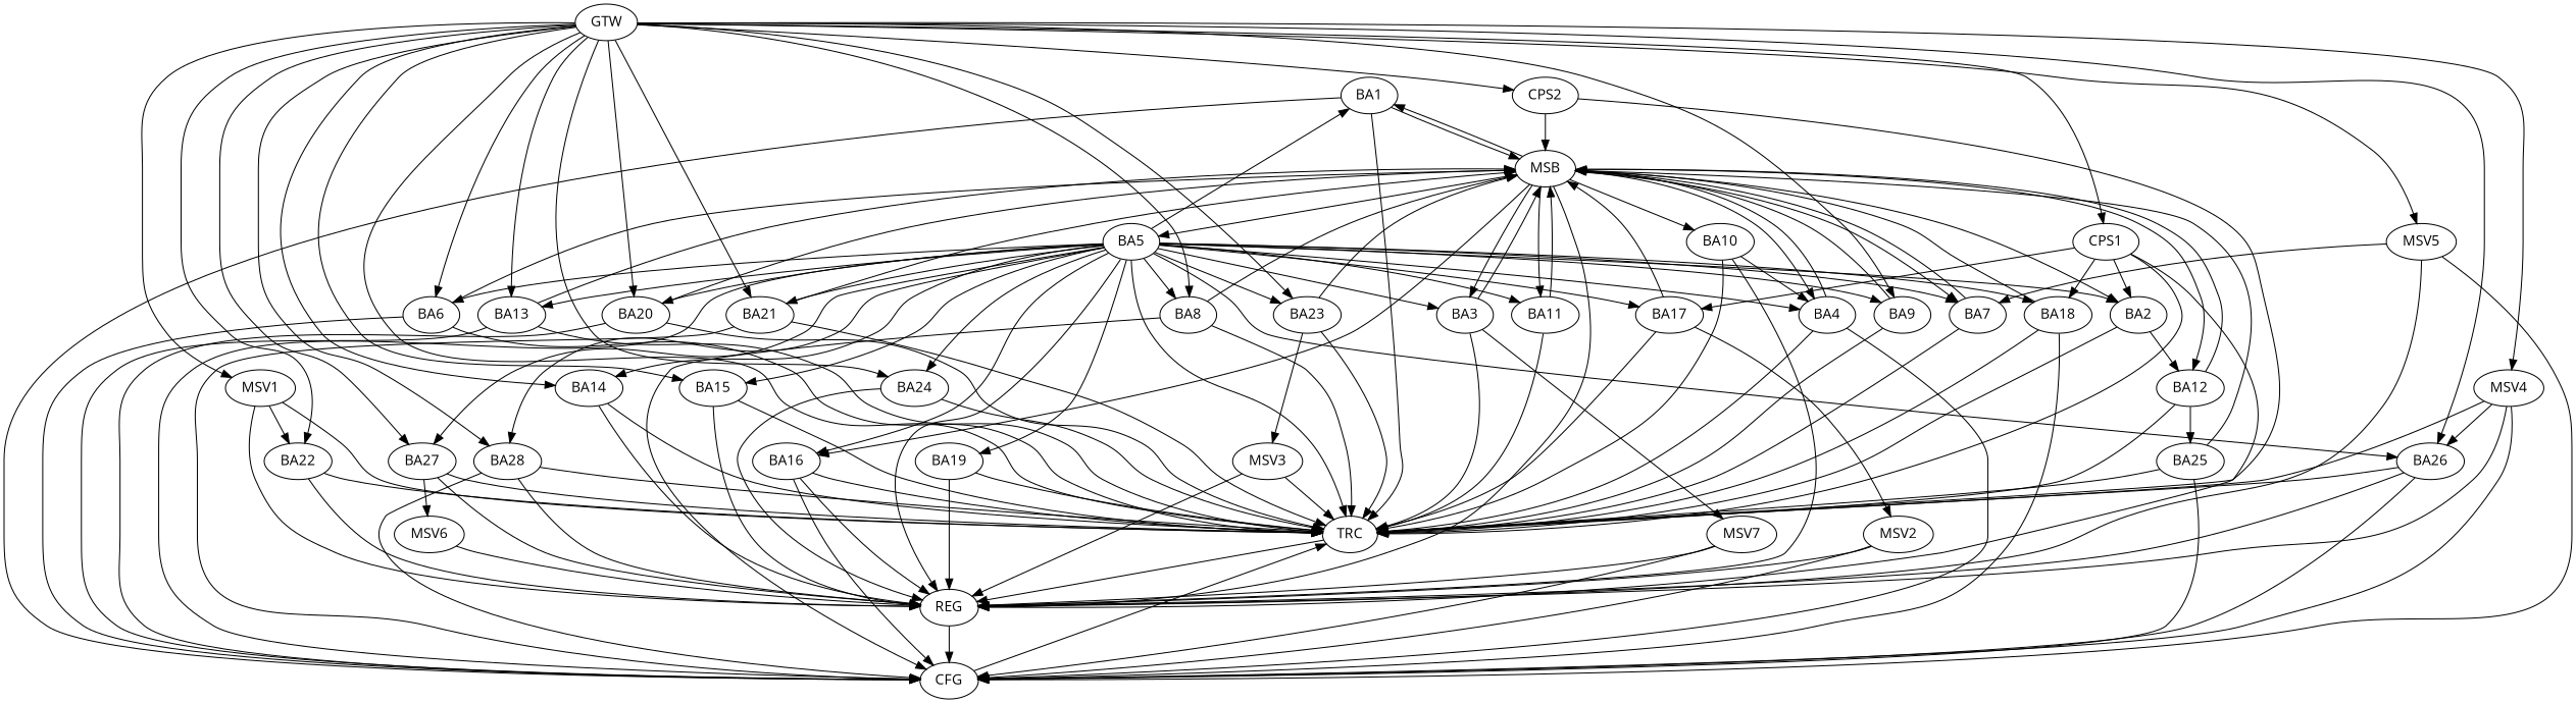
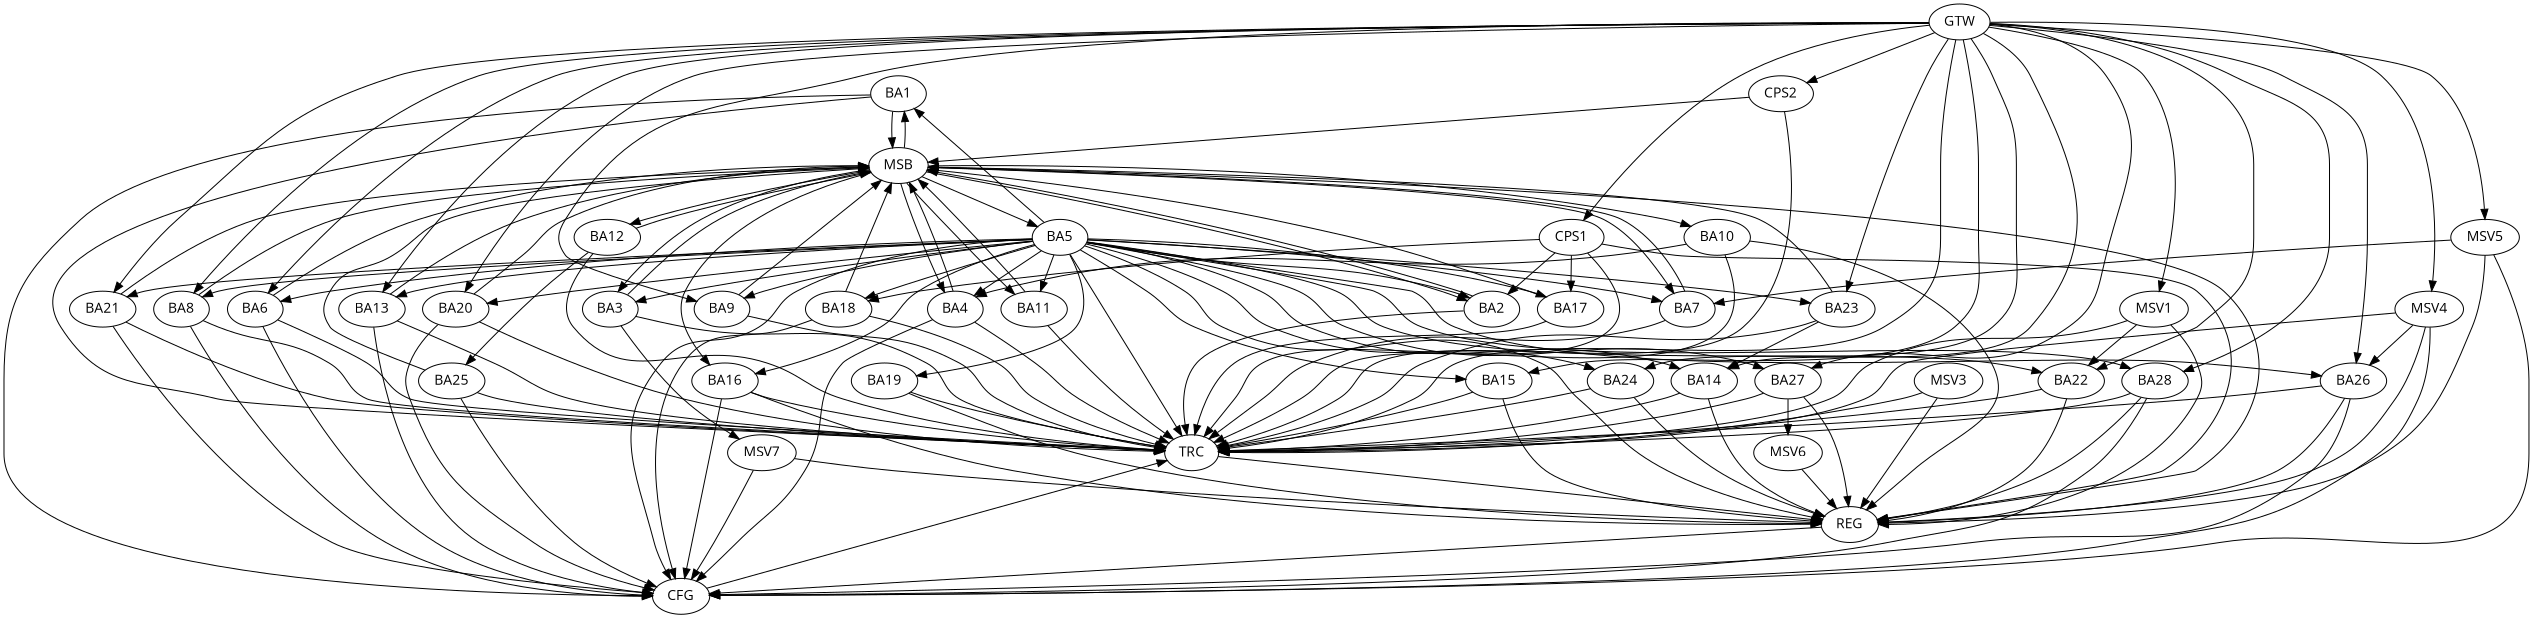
  strict digraph {
    fontname="Open Sans"
    node [fontname="Open Sans"]
    edge [fontname="Open Sans"]
    n1 [label=BA1]
    n2 [label=MSB]
    n3 [label=CFG]
    n4 [label=TRC]
    n5 [label=BA2]
    n6 [label=BA3]
    n7 [label=BA4]
    n8 [label=BA5]
    n9 [label=BA7]
    n10 [label=BA11]
    n11 [label=BA16]
    n12 [label=REG]
    n13 [label=BA10]
    n14 [label=BA12]
    n15 [label=MSV7]
    n16 [label=BA6]
    n17 [label=BA8]
    n18 [label=BA9]
    n19 [label=BA13]
    n20 [label=BA14]
    n21 [label=BA15]
    n22 [label=BA17]
    n23 [label=BA18]
    n24 [label=BA19]
    n25 [label=BA20]
    n26 [label=BA21]
    n27 [label=BA22]
    n28 [label=BA23]
    n29 [label=BA24]
    n30 [label=BA26]
    n31 [label=BA27]
    n32 [label=BA28]
-   n33 [label=MSV2]
    n34 [label=MSV3]
    n35 [label=BA25]
    n36 [label=MSV6]
    n37 [label=CPS1]
    n38 [label=CPS2]
    n39 [label=GTW]
    n40 [label=MSV1]
    n41 [label=MSV4]
    n42 [label=MSV5]
    n1 -> n2
    n1 -> n3
    n1 -> n4
    n2 -> n1
    n2 -> n5
    n2 -> n6
    n2 -> n7
    n2 -> n8
    n2 -> n9
    n2 -> n10
    n2 -> n11
    n2 -> n12
    n2 -> n13
    n2 -> n14
    n3 -> n4
    n4 -> n12
-   n5 -> n14
+   n5 -> n2
    n5 -> n4
    n6 -> n2
    n6 -> n4
    n6 -> n15
    n7 -> n2
    n7 -> n3
    n7 -> n4
    n8 -> n1
    n8 -> n3
    n8 -> n4
    n8 -> n5
    n8 -> n6
    n8 -> n7
    n8 -> n9
    n8 -> n10
    n8 -> n11
    n8 -> n12
    n8 -> n16
    n8 -> n17
    n8 -> n18
    n8 -> n19
    n8 -> n20
    n8 -> n21
    n8 -> n22
    n8 -> n23
    n8 -> n24
    n8 -> n25
    n8 -> n26
+   n8 -> n27
    n8 -> n28
    n8 -> n29
    n8 -> n30
    n8 -> n31
    n8 -> n32
    n9 -> n2
    n9 -> n4
    n10 -> n2
    n10 -> n4
    n11 -> n3
    n11 -> n4
    n11 -> n12
    n12 -> n3
    n13 -> n4
    n13 -> n7
    n13 -> n12
    n14 -> n2
    n14 -> n4
    n14 -> n35
    n15 -> n3
    n15 -> n12
    n16 -> n2
    n16 -> n3
    n16 -> n4
    n17 -> n2
    n17 -> n3
    n17 -> n4
    n18 -> n2
    n18 -> n4
    n19 -> n2
    n19 -> n3
    n19 -> n4
    n20 -> n4
    n20 -> n12
    n21 -> n4
    n21 -> n12
    n22 -> n2
    n22 -> n4
-   n22 -> n33
    n23 -> n2
    n23 -> n3
    n23 -> n4
    n24 -> n4
    n24 -> n12
    n25 -> n2
    n25 -> n3
    n25 -> n4
    n26 -> n2
    n26 -> n3
    n26 -> n4
    n27 -> n4
    n27 -> n12
    n28 -> n2
    n28 -> n4
-   n28 -> n34
+   n28 -> n20
    n29 -> n4
    n29 -> n12
    n30 -> n3
    n30 -> n4
    n30 -> n12
    n31 -> n4
    n31 -> n12
    n31 -> n36
    n32 -> n3
    n32 -> n4
    n32 -> n12
-   n33 -> n3
-   n33 -> n12
    n34 -> n4
    n34 -> n12
    n35 -> n2
    n35 -> n3
    n35 -> n4
    n36 -> n12
    n37 -> n4
    n37 -> n5
    n37 -> n12
    n37 -> n22
    n37 -> n23
    n38 -> n2
    n38 -> n4
    n39 -> n4
    n39 -> n16
    n39 -> n17
    n39 -> n18
    n39 -> n19
    n39 -> n20
    n39 -> n21
    n39 -> n25
    n39 -> n26
    n39 -> n27
    n39 -> n28
    n39 -> n29
    n39 -> n30
    n39 -> n31
    n39 -> n32
    n39 -> n37
    n39 -> n38
    n39 -> n40
    n39 -> n41
    n39 -> n42
    n40 -> n4
    n40 -> n12
    n40 -> n27
    n41 -> n3
    n41 -> n4
    n41 -> n12
    n41 -> n30
    n42 -> n3
    n42 -> n9
    n42 -> n12
  }
